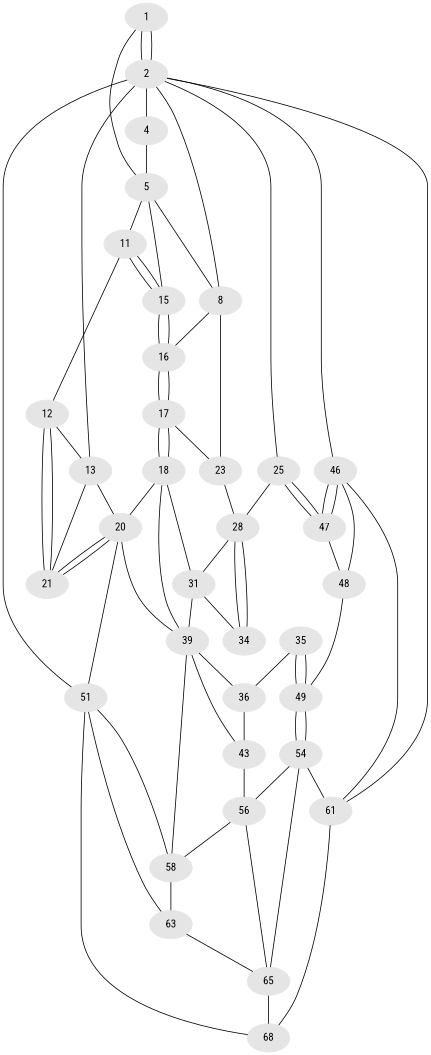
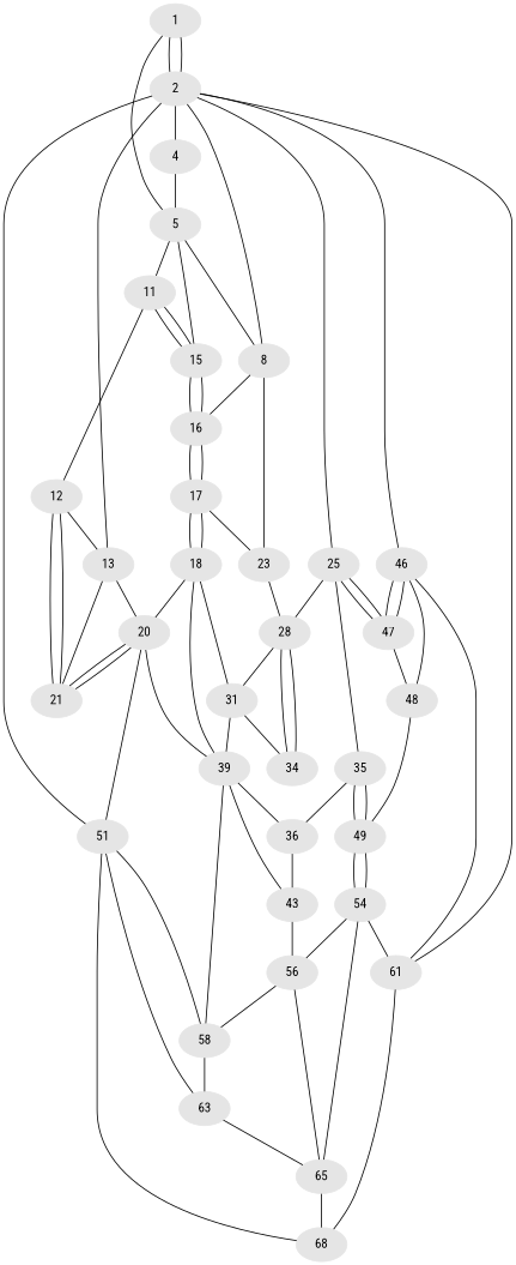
  graph {
    fontname="Roboto Condensed"
    node [color=gray90 fontname="Roboto Condensed" style=filled]
    edge [fontname="Roboto Condensed"]
    2 [super="+45+3+7"]
    1
    5 [super="+6+10"]
    4
    8 [super="+9"]
    13 [super="+14"]
    25 [super="+26"]
    46 [super="+60"]
    51 [super="+52"]
    61 [super="+62+64"]
    11
    15
    16
    23 [super="+24"]
    21
    20 [super="+22"]
    28 [super="+29"]
    35
    47
    48
    58 [super="+59"]
    63
    68 [super="+69"]
    12
    17
    39 [super="+41"]
    18 [super="+19"]
    31 [super="+32+38"]
    34
    36 [super="+37"]
    43 [super="+50"]
    49
    54 [super="+55"]
    56 [super="+57"]
    65 [super="+67+66"]
    2 -- 4
    2 -- 8
    2 -- 13
    2 -- 25
    2 -- 46
    2 -- 51 [weight=2]
    2 -- 61
    1 -- 2
    1 -- 2
    1 -- 5
    5 -- 8
    5 -- 11
    5 -- 15
    4 -- 5
    8 -- 16
    8 -- 23
    13 -- 21
    13 -- 20
    25 -- 28
+   25 -- 35
    25 -- 47
    25 -- 47
    46 -- 61
    46 -- 47
    46 -- 47
    46 -- 48
    51 -- 58
    51 -- 63
    51 -- 68
    61 -- 68 [weight=2]
    11 -- 15
    11 -- 15
    11 -- 12
    15 -- 16
    15 -- 16
    16 -- 17
    16 -- 17
    23 -- 28
    20 -- 51
    20 -- 21
    20 -- 21
    20 -- 39
    28 -- 31
    28 -- 34 [weight=2]
    28 -- 34
    35 -- 36
    35 -- 49
    35 -- 49
    47 -- 48
    48 -- 49
    58 -- 63
    63 -- 65
    12 -- 13
    12 -- 21
    12 -- 21
    17 -- 23
    17 -- 18
    17 -- 18
    39 -- 58
    39 -- 36 [weight=2]
    39 -- 43
    18 -- 20
    18 -- 39
    18 -- 31
    31 -- 39
    31 -- 34
    36 -- 43 [weight=2]
    43 -- 56
    49 -- 54
    49 -- 54
    54 -- 61
    54 -- 56
    54 -- 65
    56 -- 58
    56 -- 65
    65 -- 68 [weight=2]
  }
